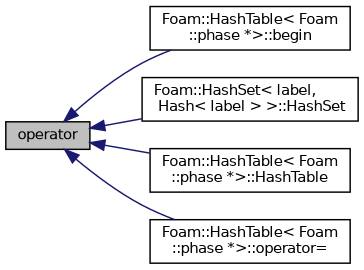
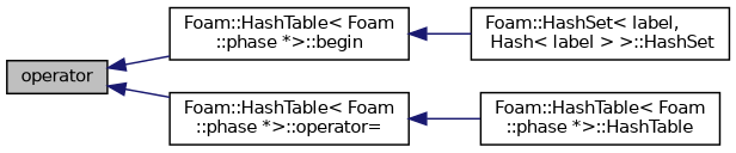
  digraph {
    rankdir=LR
    node [color=black fontname=Helvetica fontsize=10 shape=record]
    edge [color=midnightblue dir=back fontname=Helvetica fontsize=10 labelfontname=Helvetica labelfontsize=10 style=solid]
    n1 [fillcolor=grey75 fontcolor=black height=0.2 label=operator style=filled width=0.4]
    n2 [height=0.2 label="Foam::HashTable\< Foam\l::phase *\>::begin" width=0.4]
    n3 [height=0.2 label="Foam::HashSet\< label,\l Hash\< label \> \>::HashSet" width=0.4]
    n4 [height=0.2 label="Foam::HashTable\< Foam\l::phase *\>::HashTable" width=0.4]
    n5 [height=0.2 label="Foam::HashTable\< Foam\l::phase *\>::operator=" width=0.4]
    n1 -> n2
-   n1 -> n3
-   n1 -> n4
+   n2 -> n3
+   n5 -> n4
    n1 -> n5
  }
